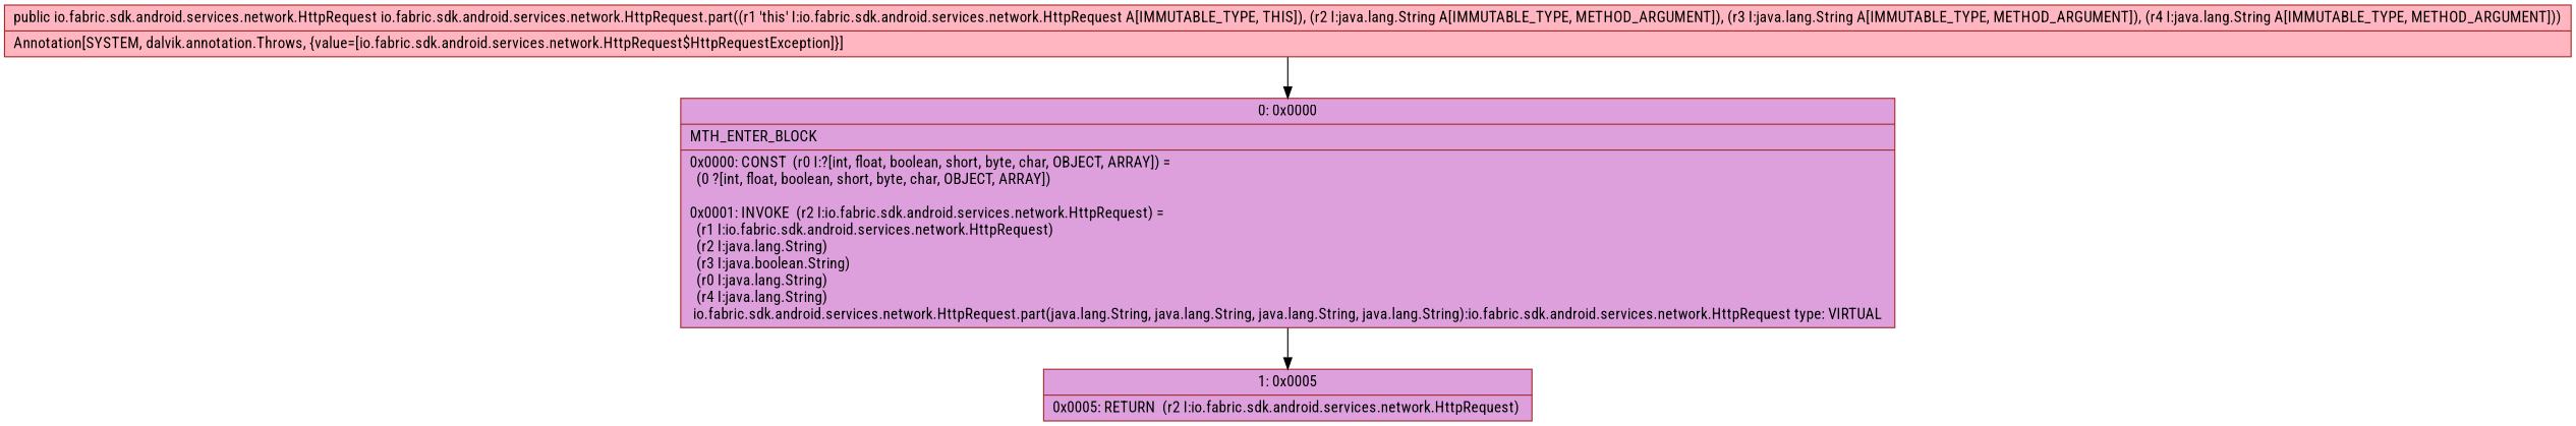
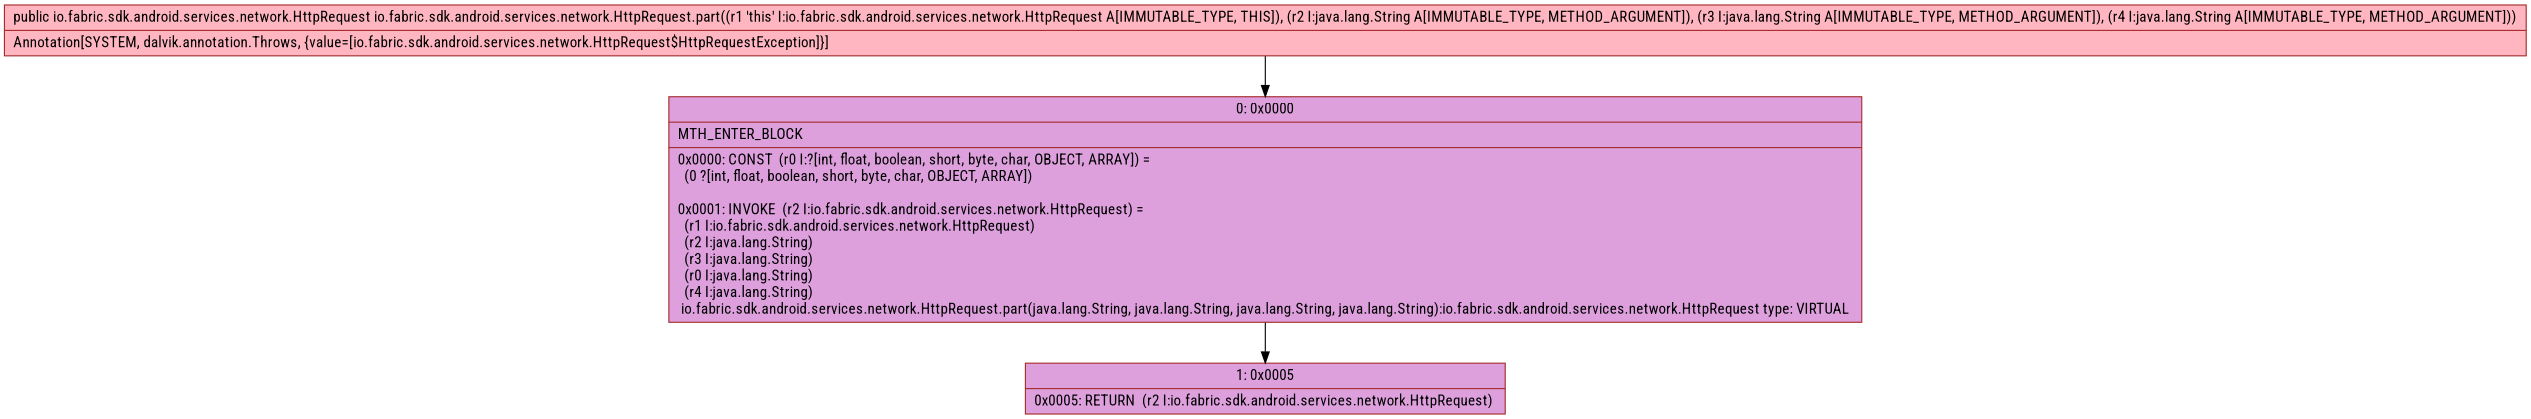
  digraph {
    fontname="Roboto Condensed"
    node [shape=record style=filled fillcolor=plum color=brown fontname="Roboto Condensed"]
    edge [fontname="Roboto Condensed"]
-   n1 [label="{0\:\ 0x0000|MTH_ENTER_BLOCK\l|0x0000: CONST  (r0 I:?[int, float, boolean, short, byte, char, OBJECT, ARRAY]) = \l  (0 ?[int, float, boolean, short, byte, char, OBJECT, ARRAY])\l \l0x0001: INVOKE  (r2 I:io.fabric.sdk.android.services.network.HttpRequest) = \l  (r1 I:io.fabric.sdk.android.services.network.HttpRequest)\l  (r2 I:java.lang.String)\l  (r3 I:java.boolean.String)\l  (r0 I:java.lang.String)\l  (r4 I:java.lang.String)\l io.fabric.sdk.android.services.network.HttpRequest.part(java.lang.String, java.lang.String, java.lang.String, java.lang.String):io.fabric.sdk.android.services.network.HttpRequest type: VIRTUAL \l}"]
+   n1 [label="{0\:\ 0x0000|MTH_ENTER_BLOCK\l|0x0000: CONST  (r0 I:?[int, float, boolean, short, byte, char, OBJECT, ARRAY]) = \l  (0 ?[int, float, boolean, short, byte, char, OBJECT, ARRAY])\l \l0x0001: INVOKE  (r2 I:io.fabric.sdk.android.services.network.HttpRequest) = \l  (r1 I:io.fabric.sdk.android.services.network.HttpRequest)\l  (r2 I:java.lang.String)\l  (r3 I:java.lang.String)\l  (r0 I:java.lang.String)\l  (r4 I:java.lang.String)\l io.fabric.sdk.android.services.network.HttpRequest.part(java.lang.String, java.lang.String, java.lang.String, java.lang.String):io.fabric.sdk.android.services.network.HttpRequest type: VIRTUAL \l}"]
    n2 [label="{1\:\ 0x0005|0x0005: RETURN  (r2 I:io.fabric.sdk.android.services.network.HttpRequest) \l}"]
    n3 [label="{public io.fabric.sdk.android.services.network.HttpRequest io.fabric.sdk.android.services.network.HttpRequest.part((r1 'this' I:io.fabric.sdk.android.services.network.HttpRequest A[IMMUTABLE_TYPE, THIS]), (r2 I:java.lang.String A[IMMUTABLE_TYPE, METHOD_ARGUMENT]), (r3 I:java.lang.String A[IMMUTABLE_TYPE, METHOD_ARGUMENT]), (r4 I:java.lang.String A[IMMUTABLE_TYPE, METHOD_ARGUMENT]))  | Annotation[SYSTEM, dalvik.annotation.Throws, \{value=[io.fabric.sdk.android.services.network.HttpRequest$HttpRequestException]\}]\l}" fillcolor=lightpink]
    n1 -> n2
    n3 -> n1
  }
